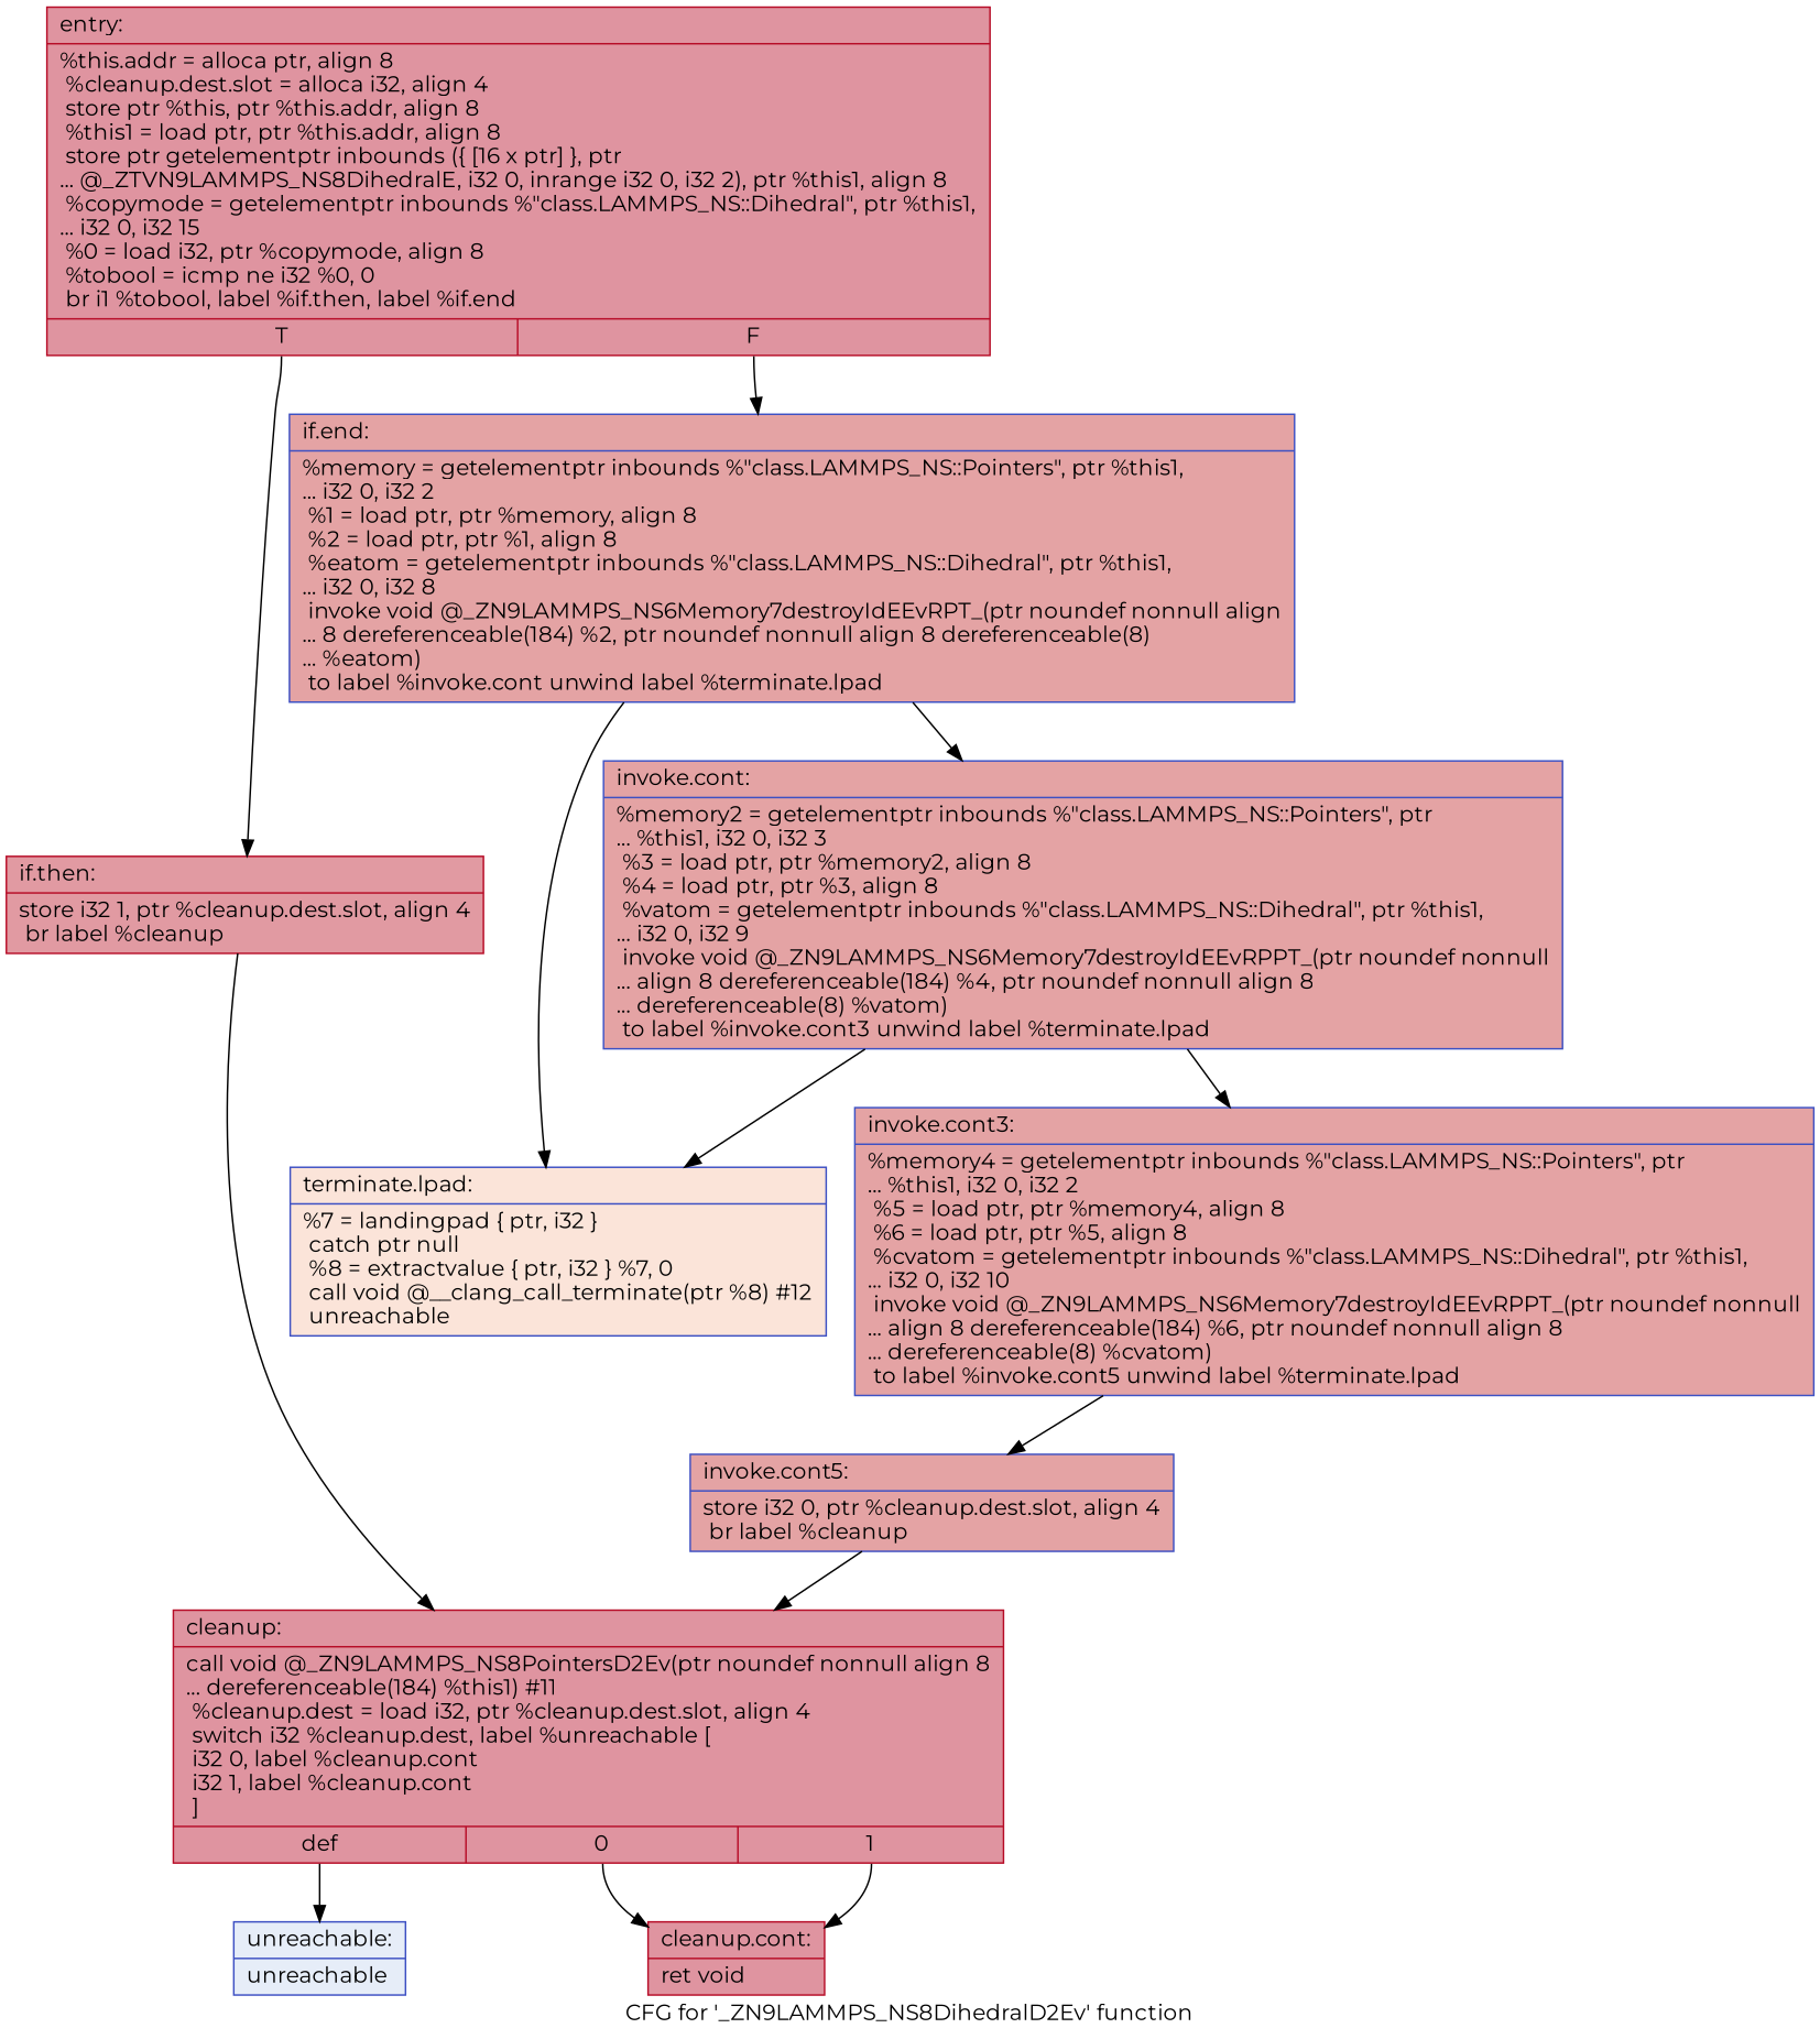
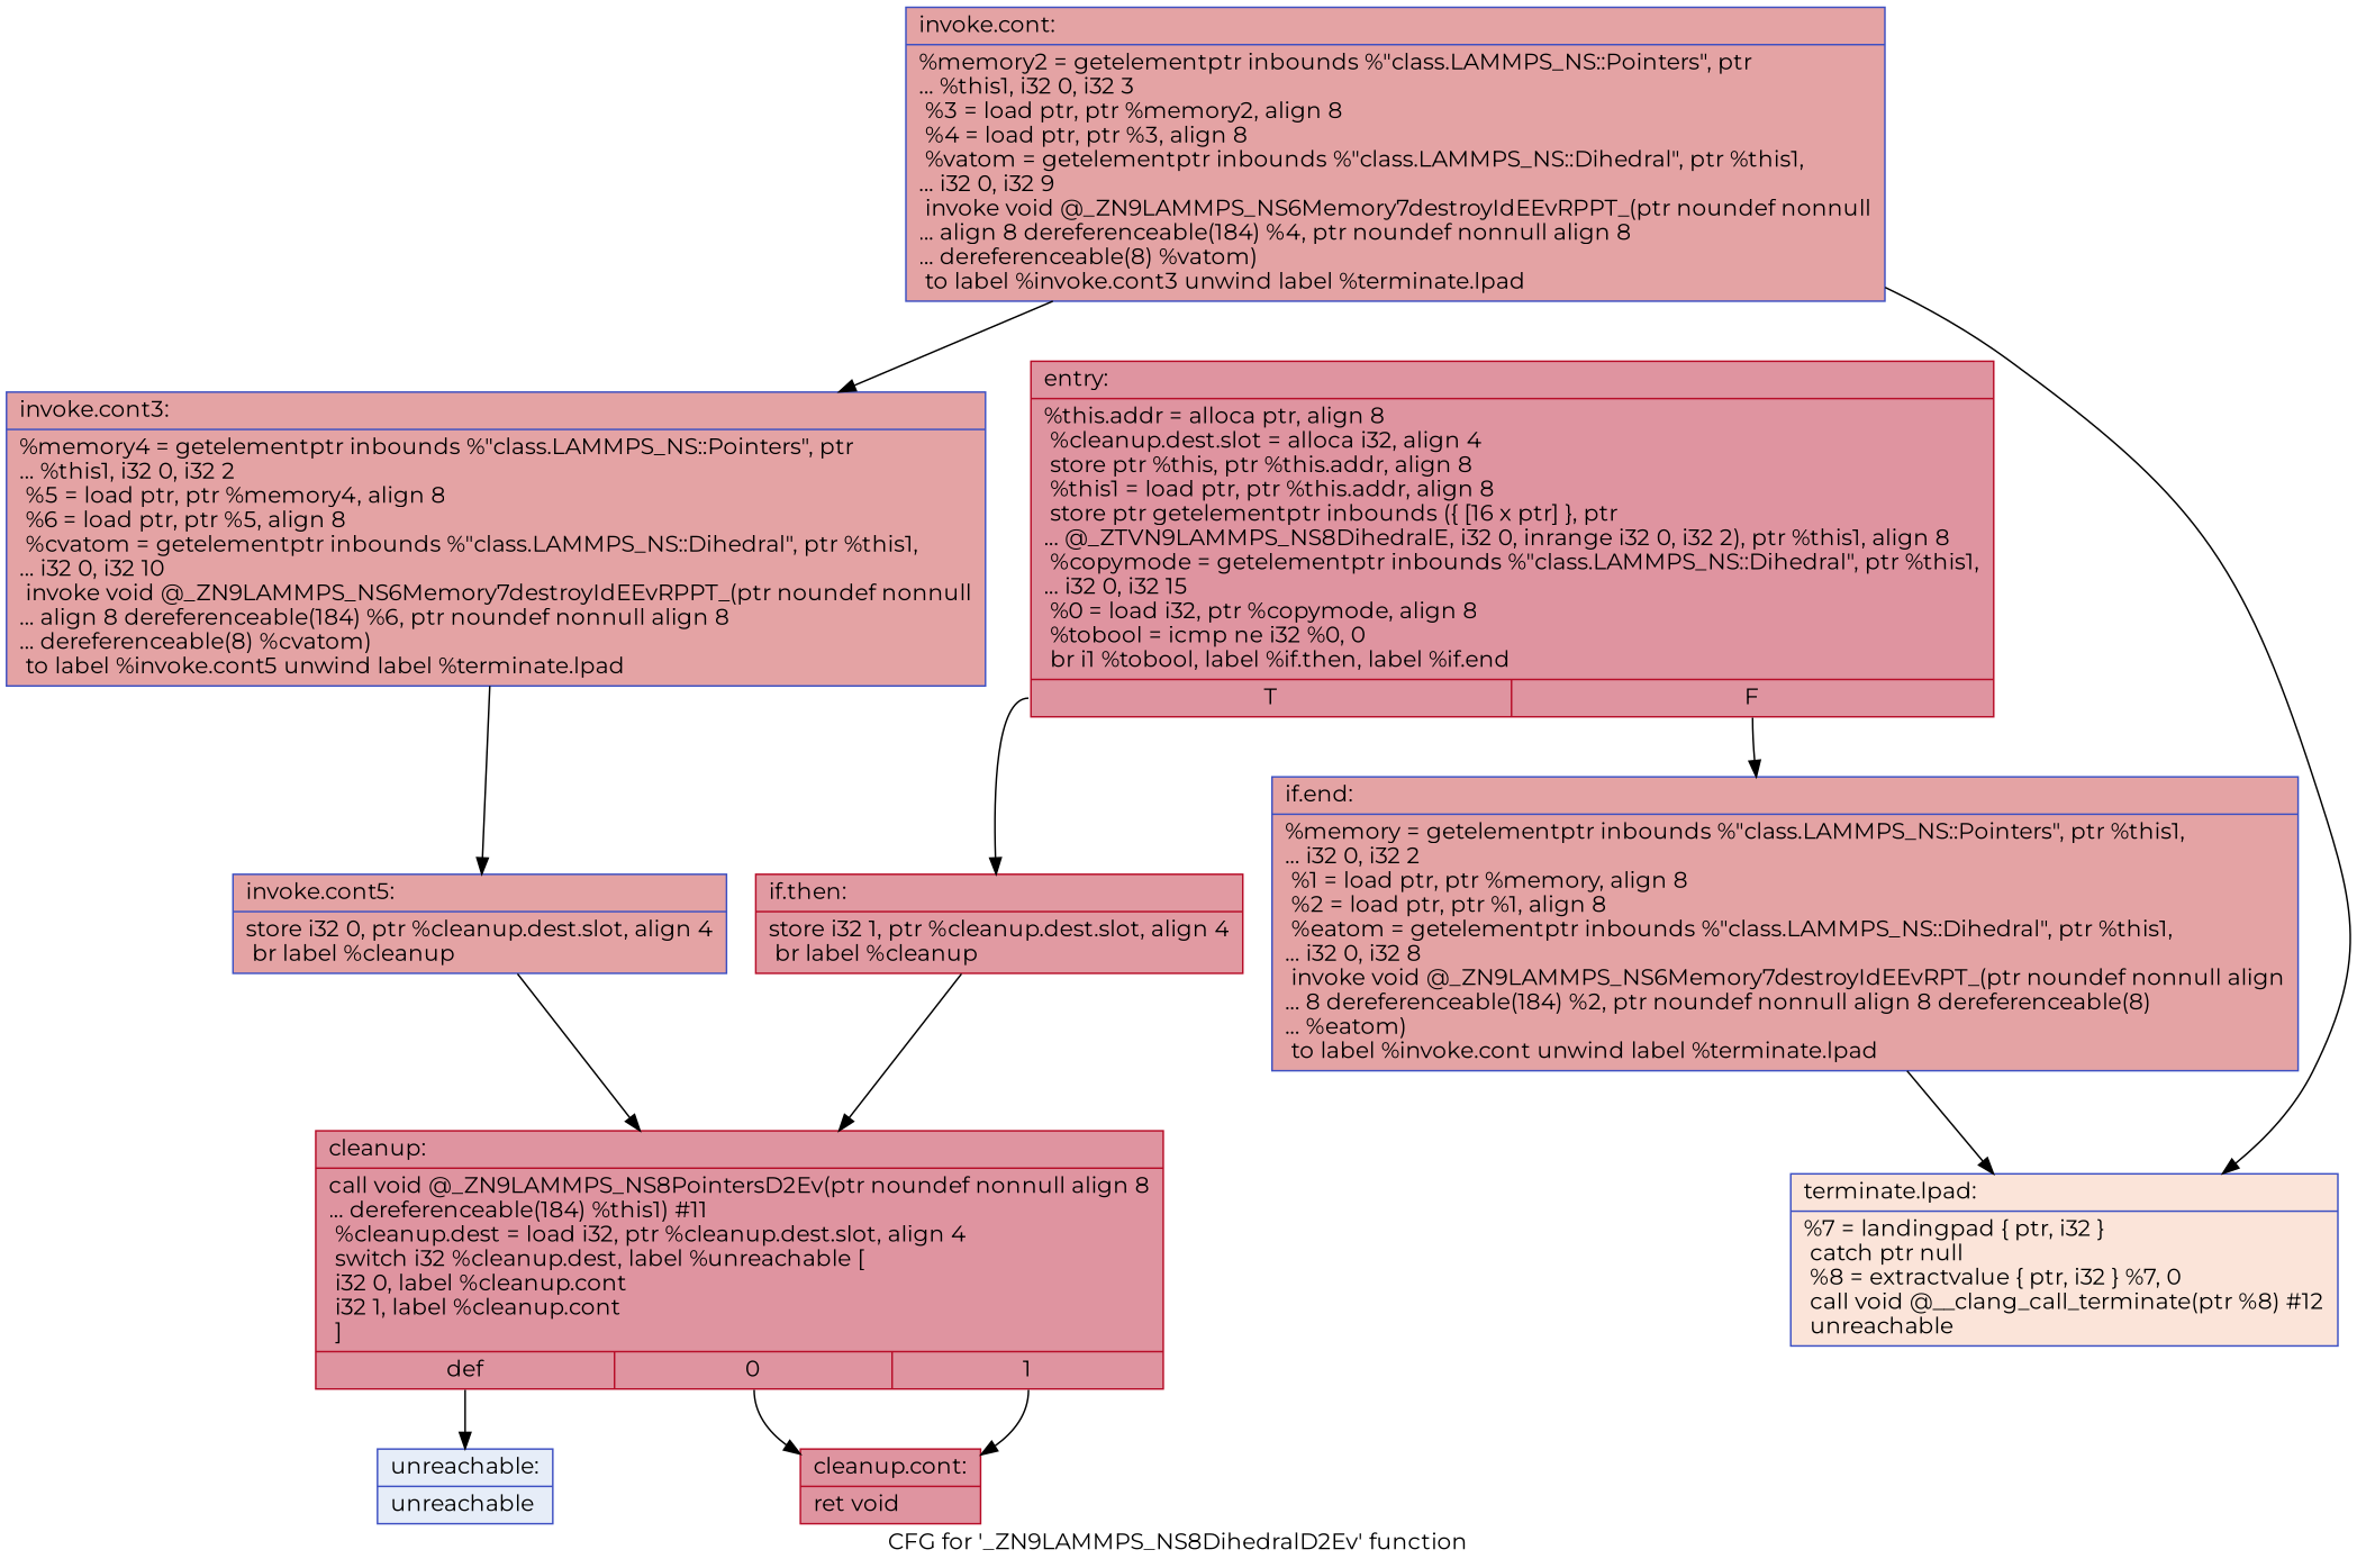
  digraph {
    fontname=Montserrat
    label="CFG for '_ZN9LAMMPS_NS8DihedralD2Ev' function"
    node [color="#3d50c3ff" fillcolor="#c32e3170" fontname=Montserrat shape=record style=filled]
    edge [fontname=Montserrat]
    n1 [color="#b70d28ff" fillcolor="#b70d2870" label="{entry:\l|  %this.addr = alloca ptr, align 8\l  %cleanup.dest.slot = alloca i32, align 4\l  store ptr %this, ptr %this.addr, align 8\l  %this1 = load ptr, ptr %this.addr, align 8\l  store ptr getelementptr inbounds (\{ [16 x ptr] \}, ptr\l... @_ZTVN9LAMMPS_NS8DihedralE, i32 0, inrange i32 0, i32 2), ptr %this1, align 8\l  %copymode = getelementptr inbounds %\"class.LAMMPS_NS::Dihedral\", ptr %this1,\l... i32 0, i32 15\l  %0 = load i32, ptr %copymode, align 8\l  %tobool = icmp ne i32 %0, 0\l  br i1 %tobool, label %if.then, label %if.end\l|{<s0>T|<s1>F}}"]
    n2 [color="#b70d28ff" fillcolor="#bb1b2c70" label="{if.then:\l|  store i32 1, ptr %cleanup.dest.slot, align 4\l  br label %cleanup\l}"]
    n3 [label="{if.end:\l|  %memory = getelementptr inbounds %\"class.LAMMPS_NS::Pointers\", ptr %this1,\l... i32 0, i32 2\l  %1 = load ptr, ptr %memory, align 8\l  %2 = load ptr, ptr %1, align 8\l  %eatom = getelementptr inbounds %\"class.LAMMPS_NS::Dihedral\", ptr %this1,\l... i32 0, i32 8\l  invoke void @_ZN9LAMMPS_NS6Memory7destroyIdEEvRPT_(ptr noundef nonnull align\l... 8 dereferenceable(184) %2, ptr noundef nonnull align 8 dereferenceable(8)\l... %eatom)\l          to label %invoke.cont unwind label %terminate.lpad\l}"]
    n4 [color="#b70d28ff" fillcolor="#b70d2870" label="{cleanup:\l|  call void @_ZN9LAMMPS_NS8PointersD2Ev(ptr noundef nonnull align 8\l... dereferenceable(184) %this1) #11\l  %cleanup.dest = load i32, ptr %cleanup.dest.slot, align 4\l  switch i32 %cleanup.dest, label %unreachable [\l    i32 0, label %cleanup.cont\l    i32 1, label %cleanup.cont\l  ]\l|{<s0>def|<s1>0|<s2>1}}"]
    n5 [label="{invoke.cont:\l|  %memory2 = getelementptr inbounds %\"class.LAMMPS_NS::Pointers\", ptr\l... %this1, i32 0, i32 3\l  %3 = load ptr, ptr %memory2, align 8\l  %4 = load ptr, ptr %3, align 8\l  %vatom = getelementptr inbounds %\"class.LAMMPS_NS::Dihedral\", ptr %this1,\l... i32 0, i32 9\l  invoke void @_ZN9LAMMPS_NS6Memory7destroyIdEEvRPPT_(ptr noundef nonnull\l... align 8 dereferenceable(184) %4, ptr noundef nonnull align 8\l... dereferenceable(8) %vatom)\l          to label %invoke.cont3 unwind label %terminate.lpad\l}"]
    n6 [fillcolor="#f5c1a970" label="{terminate.lpad:\l|  %7 = landingpad \{ ptr, i32 \}\l          catch ptr null\l  %8 = extractvalue \{ ptr, i32 \} %7, 0\l  call void @__clang_call_terminate(ptr %8) #12\l  unreachable\l}"]
    n7 [fillcolor="#c7d7f070" label="{unreachable:\l|  unreachable\l}"]
    n8 [color="#b70d28ff" fillcolor="#b70d2870" label="{cleanup.cont:\l|  ret void\l}"]
    n9 [label="{invoke.cont3:\l|  %memory4 = getelementptr inbounds %\"class.LAMMPS_NS::Pointers\", ptr\l... %this1, i32 0, i32 2\l  %5 = load ptr, ptr %memory4, align 8\l  %6 = load ptr, ptr %5, align 8\l  %cvatom = getelementptr inbounds %\"class.LAMMPS_NS::Dihedral\", ptr %this1,\l... i32 0, i32 10\l  invoke void @_ZN9LAMMPS_NS6Memory7destroyIdEEvRPPT_(ptr noundef nonnull\l... align 8 dereferenceable(184) %6, ptr noundef nonnull align 8\l... dereferenceable(8) %cvatom)\l          to label %invoke.cont5 unwind label %terminate.lpad\l}"]
    n10 [label="{invoke.cont5:\l|  store i32 0, ptr %cleanup.dest.slot, align 4\l  br label %cleanup\l}"]
    n1 -> n2 [tailport=s0]
    n1 -> n3 [tailport=s1]
    n2 -> n4
-   n3 -> n5
    n3 -> n6
    n4 -> n7 [tailport=s0]
    n4 -> n8 [tailport=s1]
    n4 -> n8 [tailport=s2]
    n5 -> n6
    n5 -> n9
    n9 -> n10
    n10 -> n4
  }
